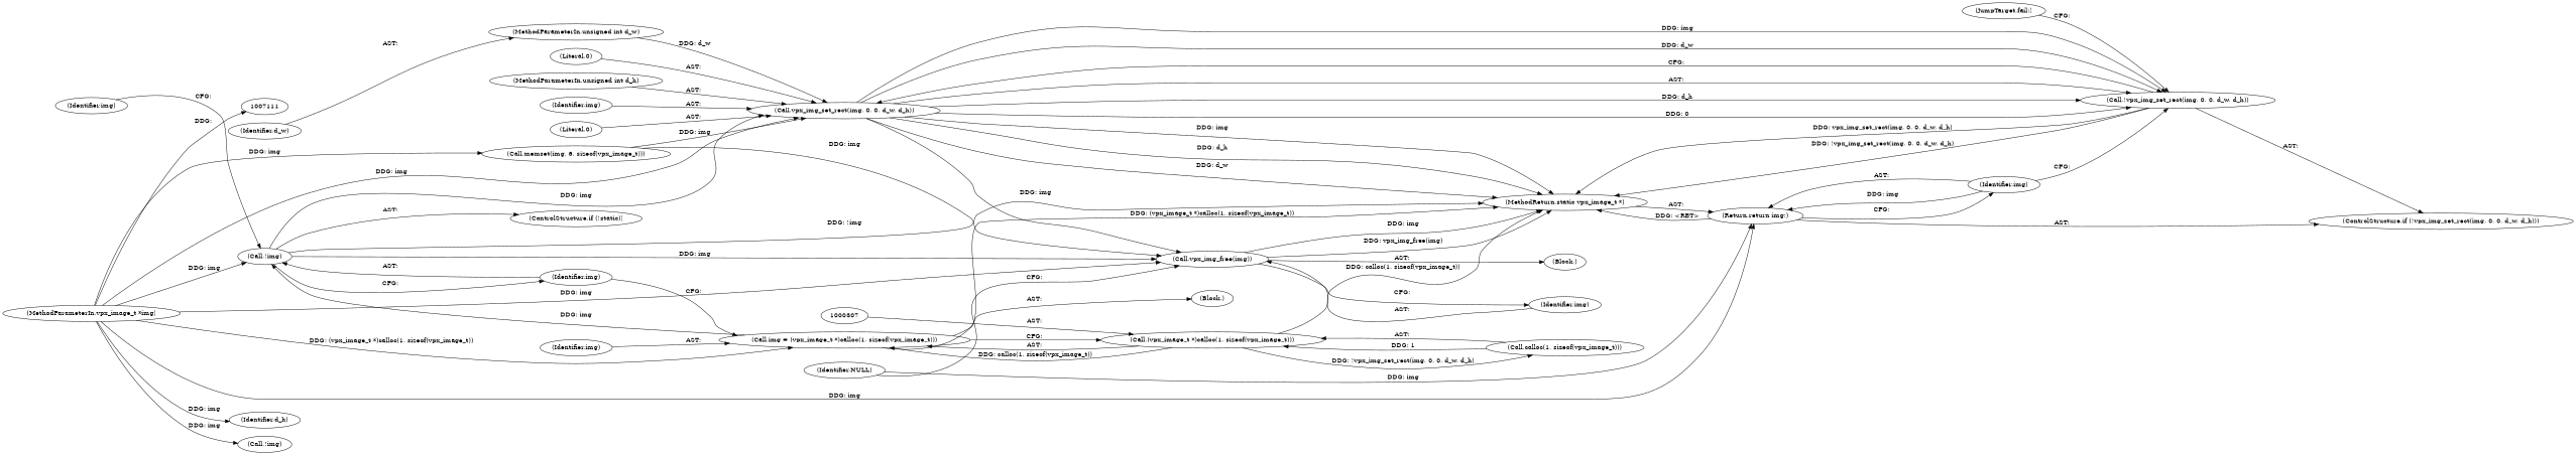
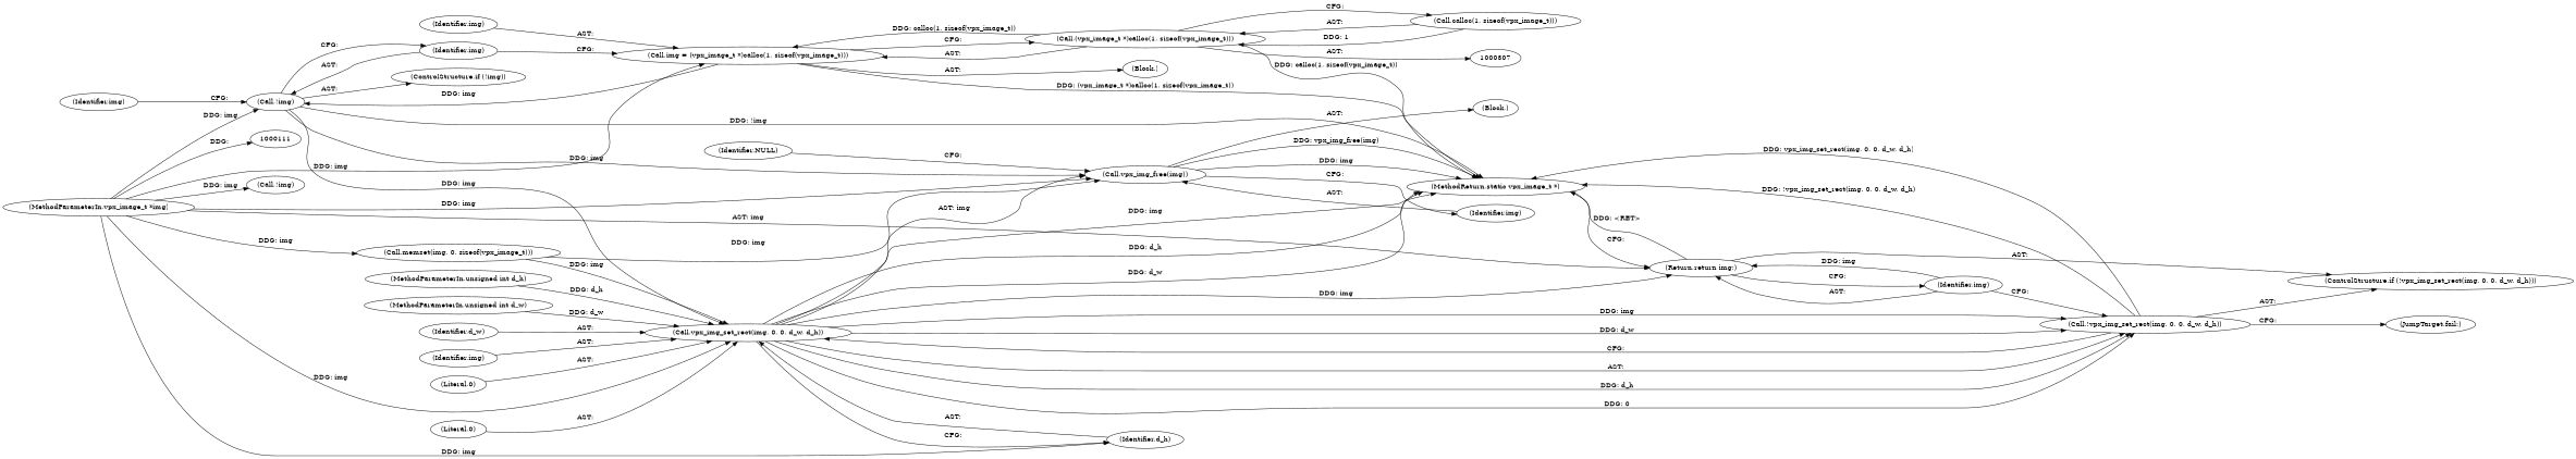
  digraph {
    rankdir=LR
    n1 [label="(Call,!img)"]
    n2 [label="(Call,vpx_img_set_rect(img, 0, 0, d_w, d_h))"]
    n3 [label="(Call,vpx_img_free(img))"]
-   n4 [label="(ControlStructure,if (!static))"]
+   n4 [label="(ControlStructure,if (!img))"]
    n5 [label="(MethodReturn,static vpx_image_t *)"]
    n6 [label="(Identifier,img)"]
    n7 [label="(Return,return img;)"]
    n8 [label="(Call,!vpx_img_set_rect(img, 0, 0, d_w, d_h))"]
    n9 [label="(Identifier,d_h)"]
    n10 [label="(Block,)"]
    n11 [label="(Identifier,img)"]
    n12 [label="(Call,img = (vpx_image_t *)calloc(1, sizeof(vpx_image_t)))"]
    n13 [label="(Call,(vpx_image_t *)calloc(1, sizeof(vpx_image_t)))"]
    n14 [label="(Block,)"]
    n15 [label="(Call,calloc(1, sizeof(vpx_image_t)))"]
    n16 [label="(MethodParameterIn,vpx_image_t *img)"]
-   n17 [label="(Call,memset(img, 6, sizeof(vpx_image_t)))"]
+   n17 [label="(Call,memset(img, 0, sizeof(vpx_image_t)))"]
    n18 [label="(Call,!img)"]
-   1000111 [label=1007111]
+   1000111
    n20 [label="(ControlStructure,if (!vpx_img_set_rect(img, 0, 0, d_w, d_h)))"]
    n21 [label="(Identifier,img)"]
    n22 [label="(JumpTarget,fail:)"]
    n23 [label="(Literal,0)"]
    n24 [label="(Identifier,img)"]
    n25 [label="(Identifier,img)"]
    n26 [label="(MethodParameterIn,unsigned int d_h)"]
    n27 [label="(MethodParameterIn,unsigned int d_w)"]
    n28 [label="(Identifier,d_w)"]
    n29 [label="(Identifier,img)"]
    n30 [label="(Identifier,NULL)"]
    n31 [label="(Literal,0)"]
    1000307
    n1 -> n2 [label="DDG: img"]
    n1 -> n3 [label="DDG: img"]
    n1 -> n4 [label="AST: "]
    n1 -> n5 [label="DDG: !img"]
    n1 -> n6 [label="CFG: "]
-   n2 -> n3 [label="DDG: img"]
+   n2 -> n3 [label="AST: img"]
    n2 -> n5 [label="DDG: img"]
    n2 -> n5 [label="DDG: d_h"]
    n2 -> n5 [label="DDG: d_w"]
-   n30 -> n7 [label="DDG: img"]
+   n2 -> n7 [label="DDG: img"]
    n2 -> n8 [label="AST: "]
    n2 -> n8 [label="DDG: d_h"]
    n2 -> n8 [label="DDG: 0"]
    n2 -> n8 [label="DDG: img"]
    n2 -> n8 [label="DDG: d_w"]
+   n2 -> n9 [label="CFG: "]
    n3 -> n5 [label="DDG: vpx_img_free(img)"]
    n3 -> n5 [label="DDG: img"]
    n3 -> n10 [label="AST: "]
    n3 -> n11 [label="CFG: "]
-   n5 -> n7 [label="AST: "]
+   n5 -> n7 [label="CFG: "]
    n6 -> n1 [label="AST: "]
    n6 -> n12 [label="CFG: "]
    n7 -> n5 [label="DDG: <RET>"]
    n7 -> n20 [label="AST: "]
    n7 -> n21 [label="CFG: "]
    n8 -> n2 [label="CFG: "]
    n8 -> n5 [label="DDG: vpx_img_set_rect(img, 0, 0, d_w, d_h)"]
    n8 -> n5 [label="DDG: !vpx_img_set_rect(img, 0, 0, d_w, d_h)"]
    n8 -> n20 [label="AST: "]
+   n9 -> n2 [label="AST: "]
    n11 -> n3 [label="AST: "]
    n12 -> n1 [label="DDG: img"]
    n12 -> n5 [label="DDG: (vpx_image_t *)calloc(1, sizeof(vpx_image_t))"]
    n12 -> n13 [label="CFG: "]
    n12 -> n14 [label="AST: "]
    n13 -> n5 [label="DDG: calloc(1, sizeof(vpx_image_t))"]
    n13 -> n12 [label="AST: "]
    n13 -> n12 [label="DDG: calloc(1, sizeof(vpx_image_t))"]
-   n13 -> n15 [label="DDG: !vpx_img_set_rect(img, 0, 0, d_w, d_h)"]
+   n13 -> n15 [label="CFG: "]
    n15 -> n13 [label="AST: "]
    n15 -> n13 [label="DDG: 1"]
    n16 -> n1 [label="DDG: img"]
    n16 -> n2 [label="DDG: img"]
    n16 -> n3 [label="DDG: img"]
-   n16 -> n7 [label="DDG: img"]
+   n16 -> n7 [label="AST: img"]
    n16 -> n9 [label="DDG: img"]
-   n16 -> n12 [label="DDG: (vpx_image_t *)calloc(1, sizeof(vpx_image_t))"]
+   n16 -> n12 [label="DDG: img"]
    n16 -> n17 [label="DDG: img"]
    n16 -> n18 [label="DDG: img"]
    n16 -> 1000111 [label="DDG: "]
    n17 -> n2 [label="DDG: img"]
    n17 -> n3 [label="DDG: img"]
    n21 -> n7 [label="AST: "]
    n21 -> n7 [label="DDG: img"]
    n21 -> n8 [label="CFG: "]
-   n22 -> n8 [label="CFG: "]
+   n8 -> n22 [label="CFG: "]
    n23 -> n2 [label="AST: "]
    n24 -> n12 [label="AST: "]
    n25 -> n1 [label="CFG: "]
-   n26 -> n2 [label="AST: "]
+   n26 -> n2 [label="DDG: d_h"]
    n27 -> n2 [label="DDG: d_w"]
-   n28 -> n27 [label="AST: "]
+   n28 -> n2 [label="AST: "]
    n29 -> n2 [label="AST: "]
    n30 -> n3 [label="CFG: "]
    n31 -> n2 [label="AST: "]
-   1000307 -> n13 [label="AST: "]
+   n13 -> 1000307 [label="AST: "]
  }
